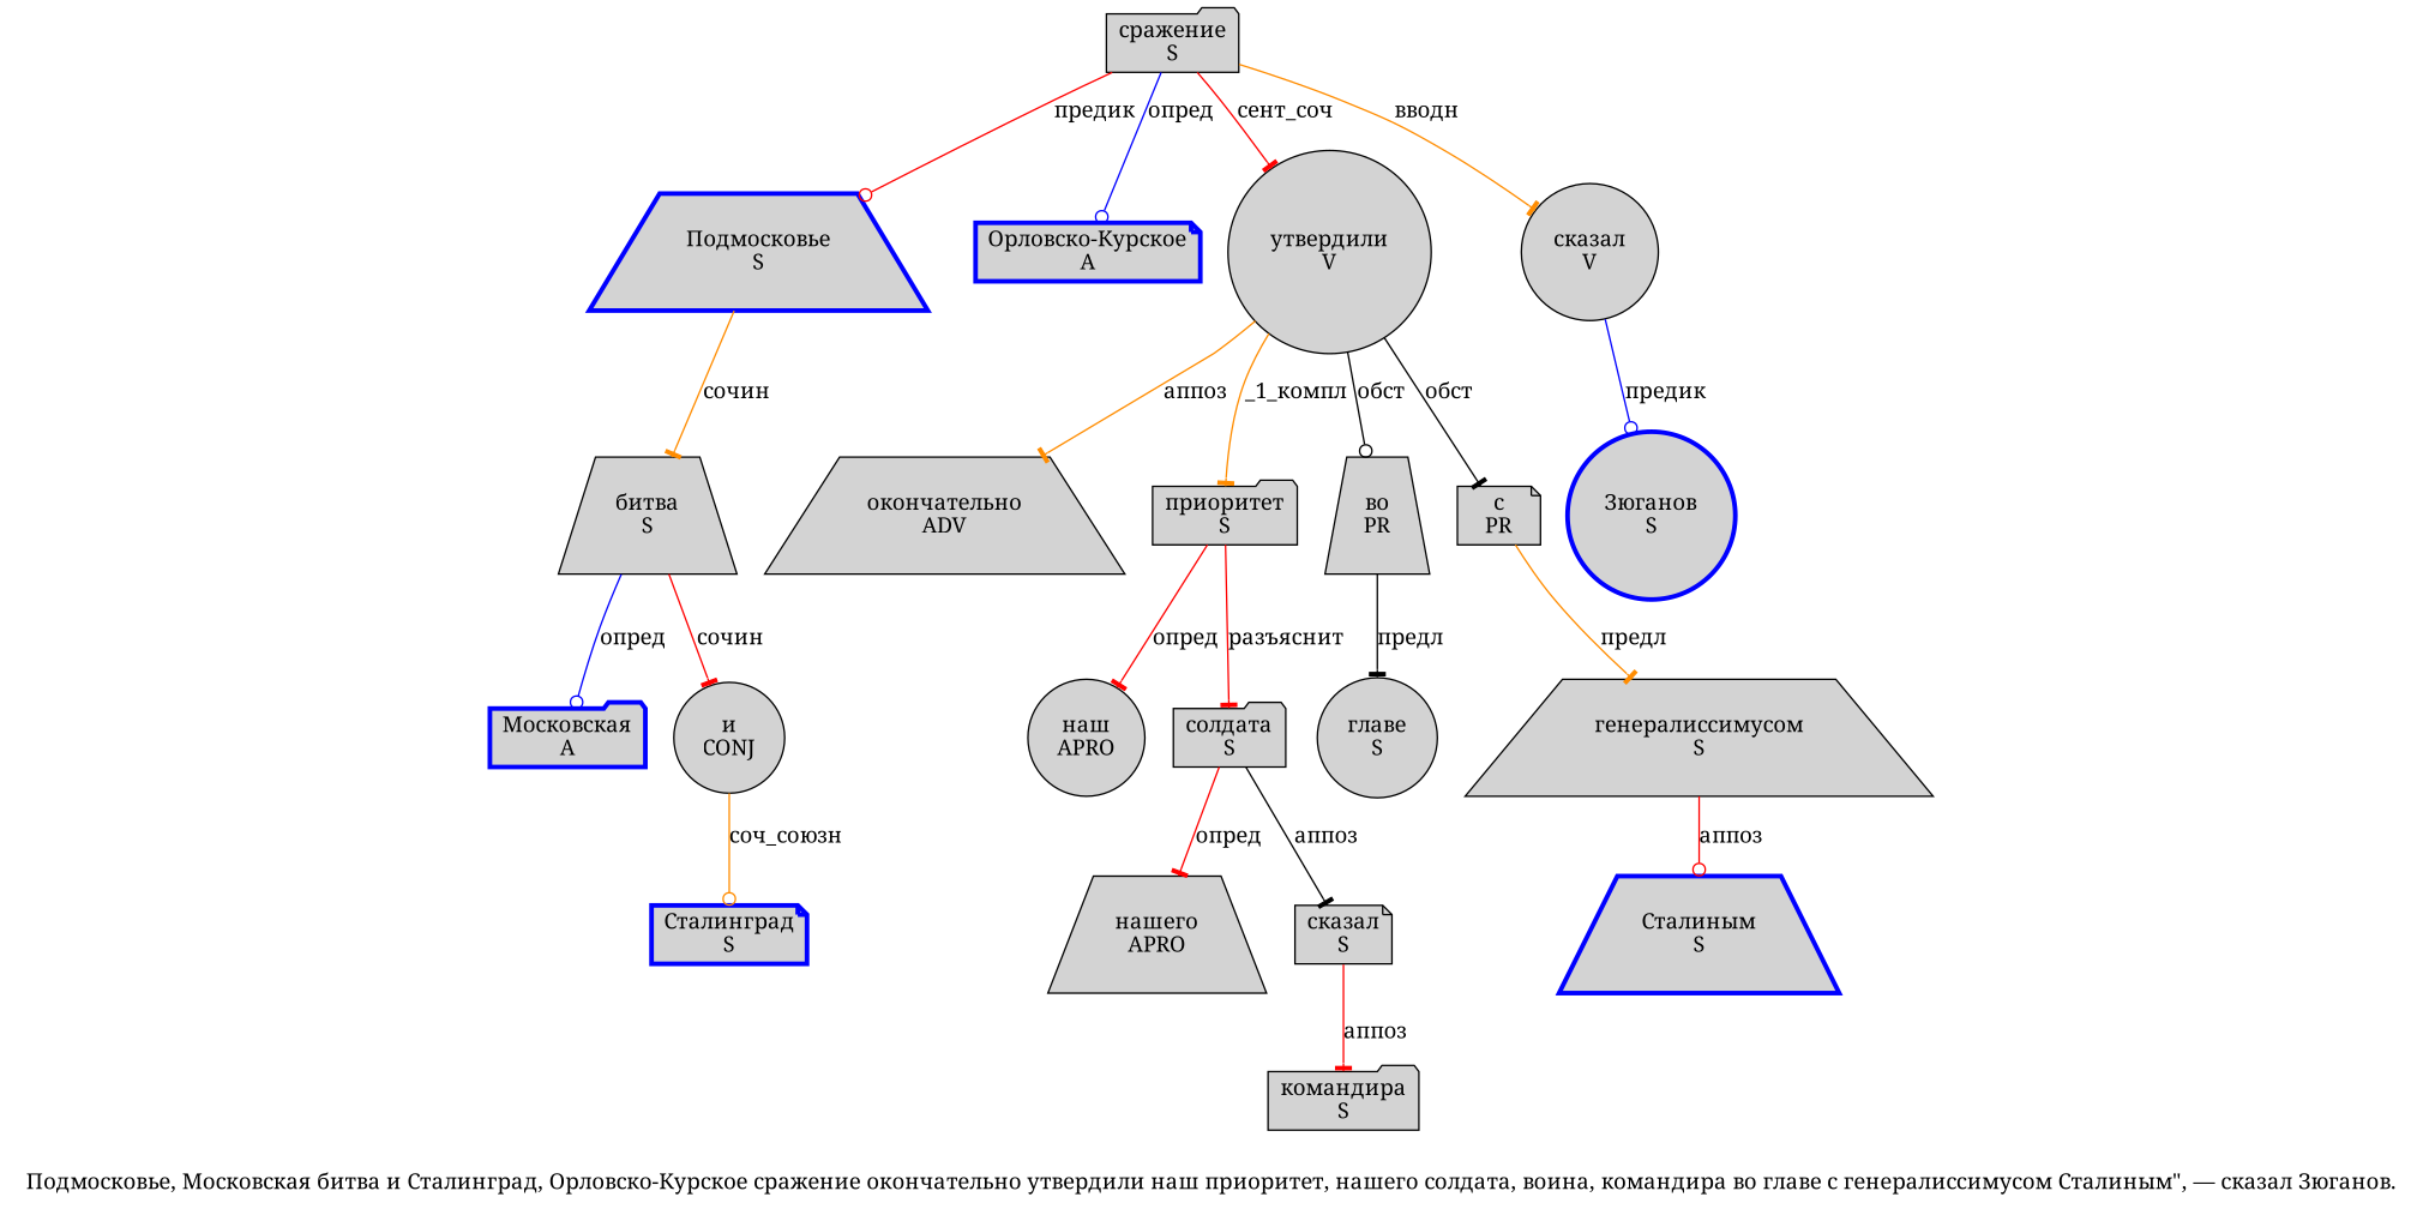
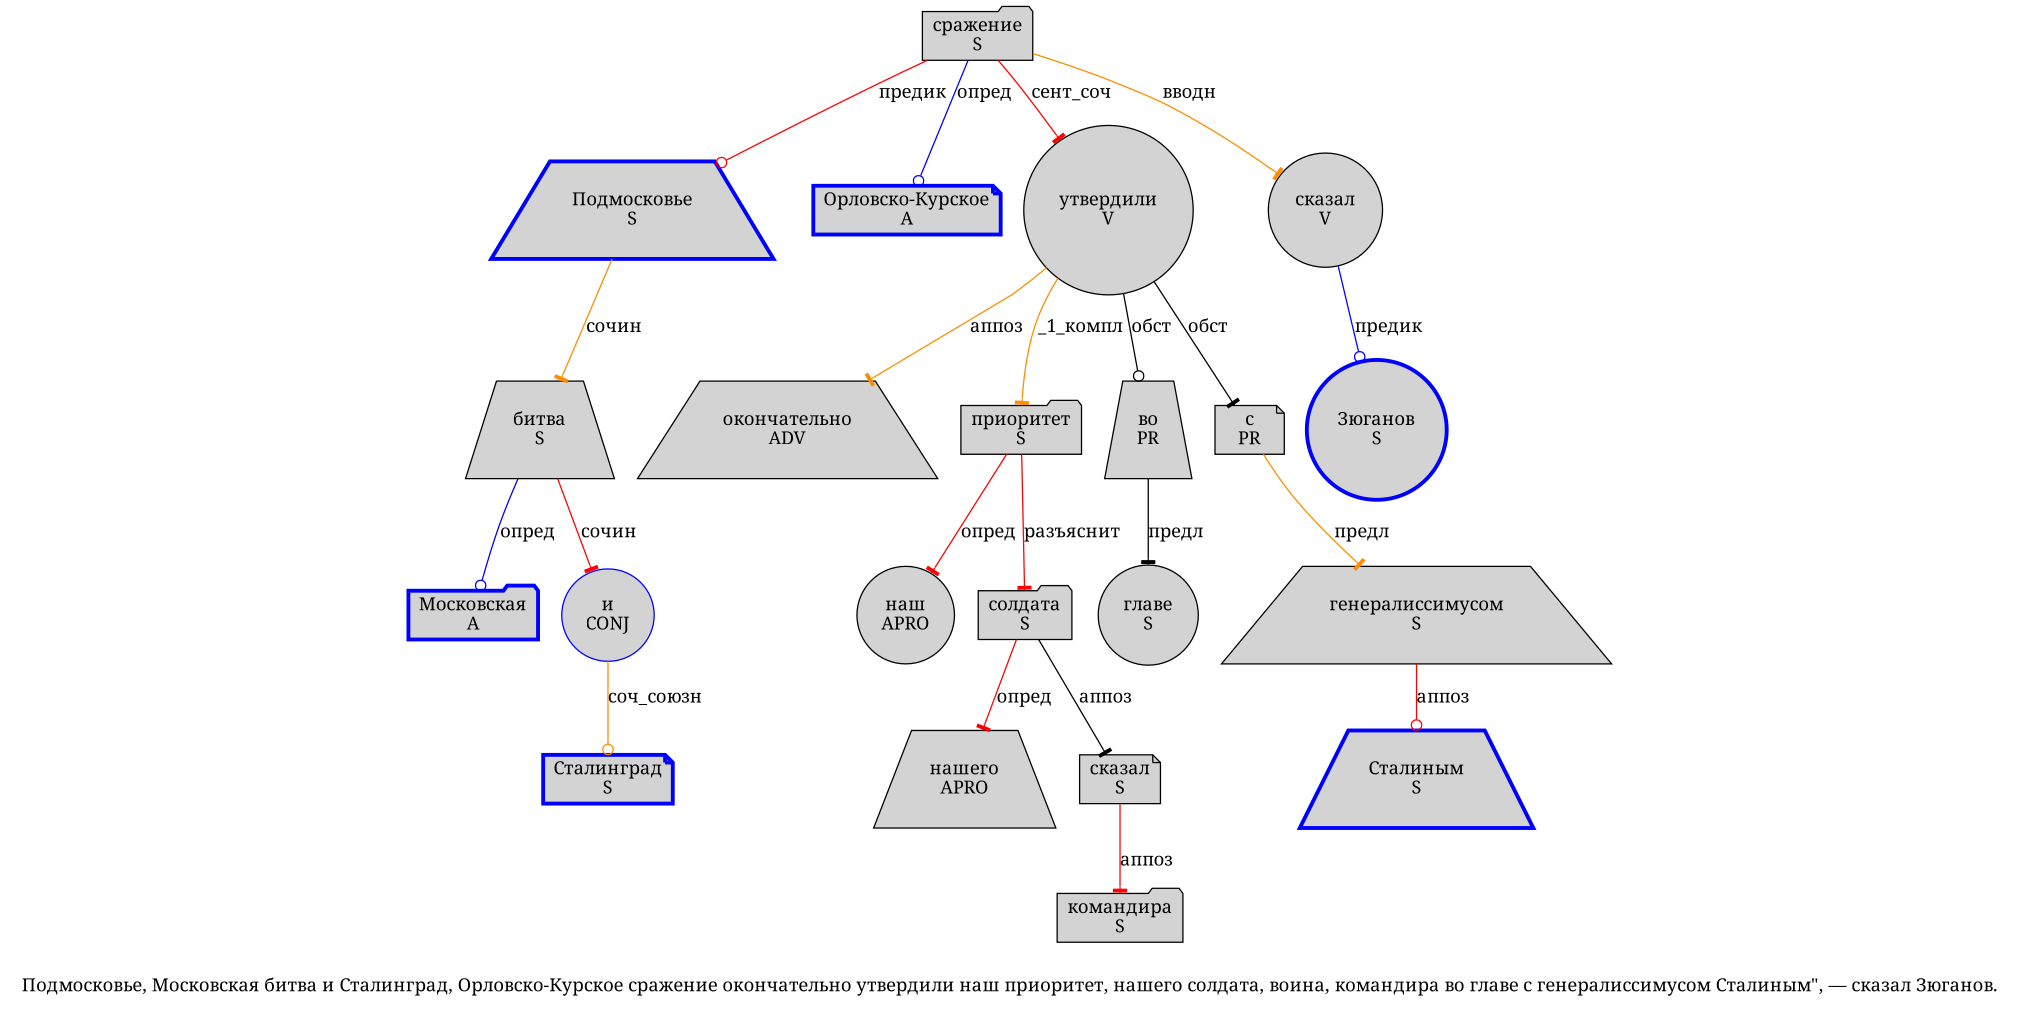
  digraph {
    fontname="Noto Serif"
    label="Подмосковье, Московская битва и Сталинград, Орловско-Курское сражение окончательно утвердили наш приоритет, нашего солдата, воина, командира во главе с генералиссимусом Сталиным\", — сказал Зюганов."
    node [fillcolor=lightgray fontname="Noto Serif" penwidth=1 shape=trapezium style=filled]
    edge [arrowhead=tee color=red fontname="Noto Serif"]
    n1 [color=blue label="Подмосковье\nS" penwidth=3]
    n2 [label="битва\nS"]
    n3 [color=blue label="Московская\nA" penwidth=3 shape=folder]
-   n4 [label="и\nCONJ" shape=circle]
+   n4 [label="и\nCONJ" shape=circle color=blue]
    n5 [color=blue label="Сталинград\nS" penwidth=3 shape=note]
    n6 [color=blue label="Орловско-Курское\nA" penwidth=3 shape=note]
    n7 [label="сражение\nS" shape=folder]
    n8 [label="утвердили\nV" shape=circle]
    n9 [label="сказал\nV" shape=circle]
    n10 [label="окончательно\nADV"]
    n11 [label="приоритет\nS" shape=folder]
    n12 [label="во\nPR"]
    n13 [label="с\nPR" shape=note]
    n14 [color=blue label="Зюганов\nS" penwidth=3 shape=circle]
    n15 [label="наш\nAPRO" shape=circle]
    n16 [label="солдата\nS" shape=folder]
    n17 [label="главе\nS" shape=circle]
    n18 [label="генералиссимусом\nS"]
    n19 [label="нашего\nAPRO"]
    n20 [label="сказал\nS" shape=note]
    n21 [label="командира\nS" shape=folder]
    n22 [color=blue label="Сталиным\nS" penwidth=3]
    n1 -> n2 [color=darkorange label="сочин"]
    n2 -> n3 [arrowhead=odot color=blue label="опред"]
    n2 -> n4 [label="сочин"]
    n4 -> n5 [arrowhead=odot color=darkorange label="соч_союзн"]
    n7 -> n1 [arrowhead=odot label="предик"]
    n7 -> n6 [arrowhead=odot color=blue label="опред"]
    n7 -> n8 [label="сент_соч"]
    n7 -> n9 [color=darkorange label="вводн"]
    n8 -> n10 [color=darkorange label="аппоз"]
    n8 -> n11 [color=darkorange label="_1_компл"]
    n8 -> n12 [arrowhead=odot color=black label="обст"]
    n8 -> n13 [color=black label="обст"]
    n9 -> n14 [arrowhead=odot color=blue label="предик"]
    n11 -> n15 [label="опред"]
    n11 -> n16 [label="разъяснит"]
    n12 -> n17 [color=black label="предл"]
    n13 -> n18 [color=darkorange label="предл"]
    n16 -> n19 [label="опред"]
    n16 -> n20 [color=black label="аппоз"]
    n18 -> n22 [arrowhead=odot label="аппоз"]
    n20 -> n21 [label="аппоз"]
  }
